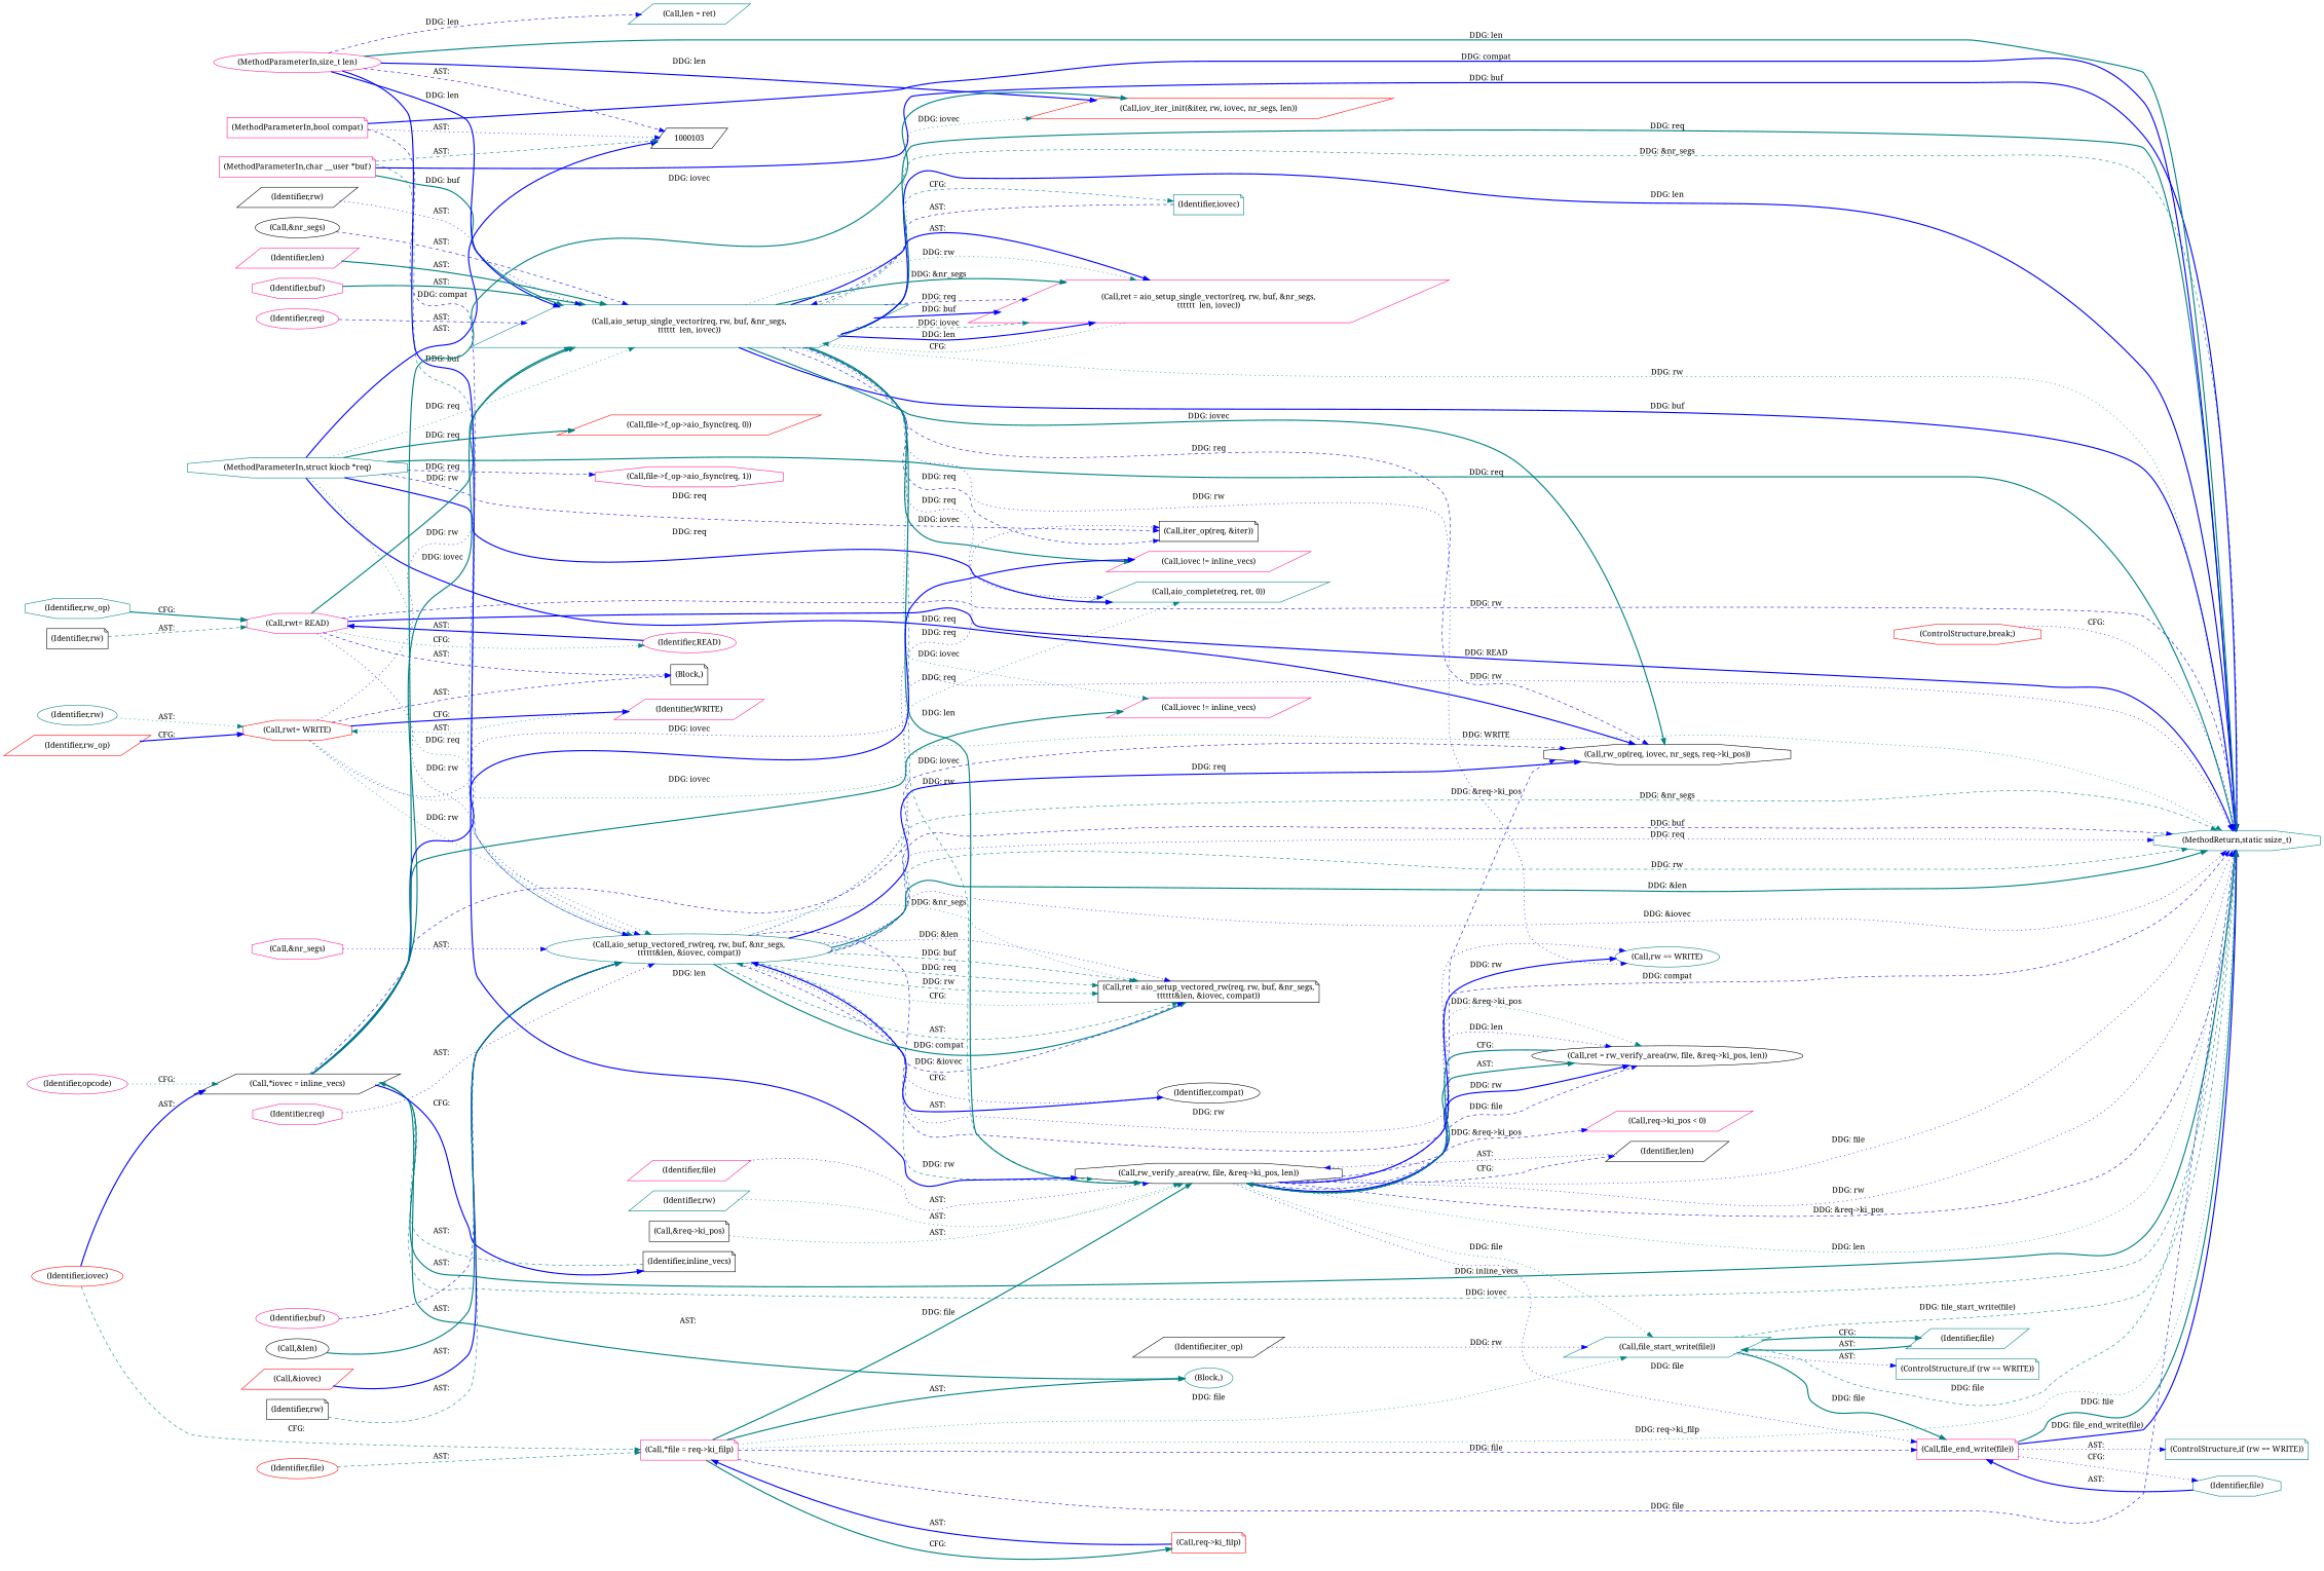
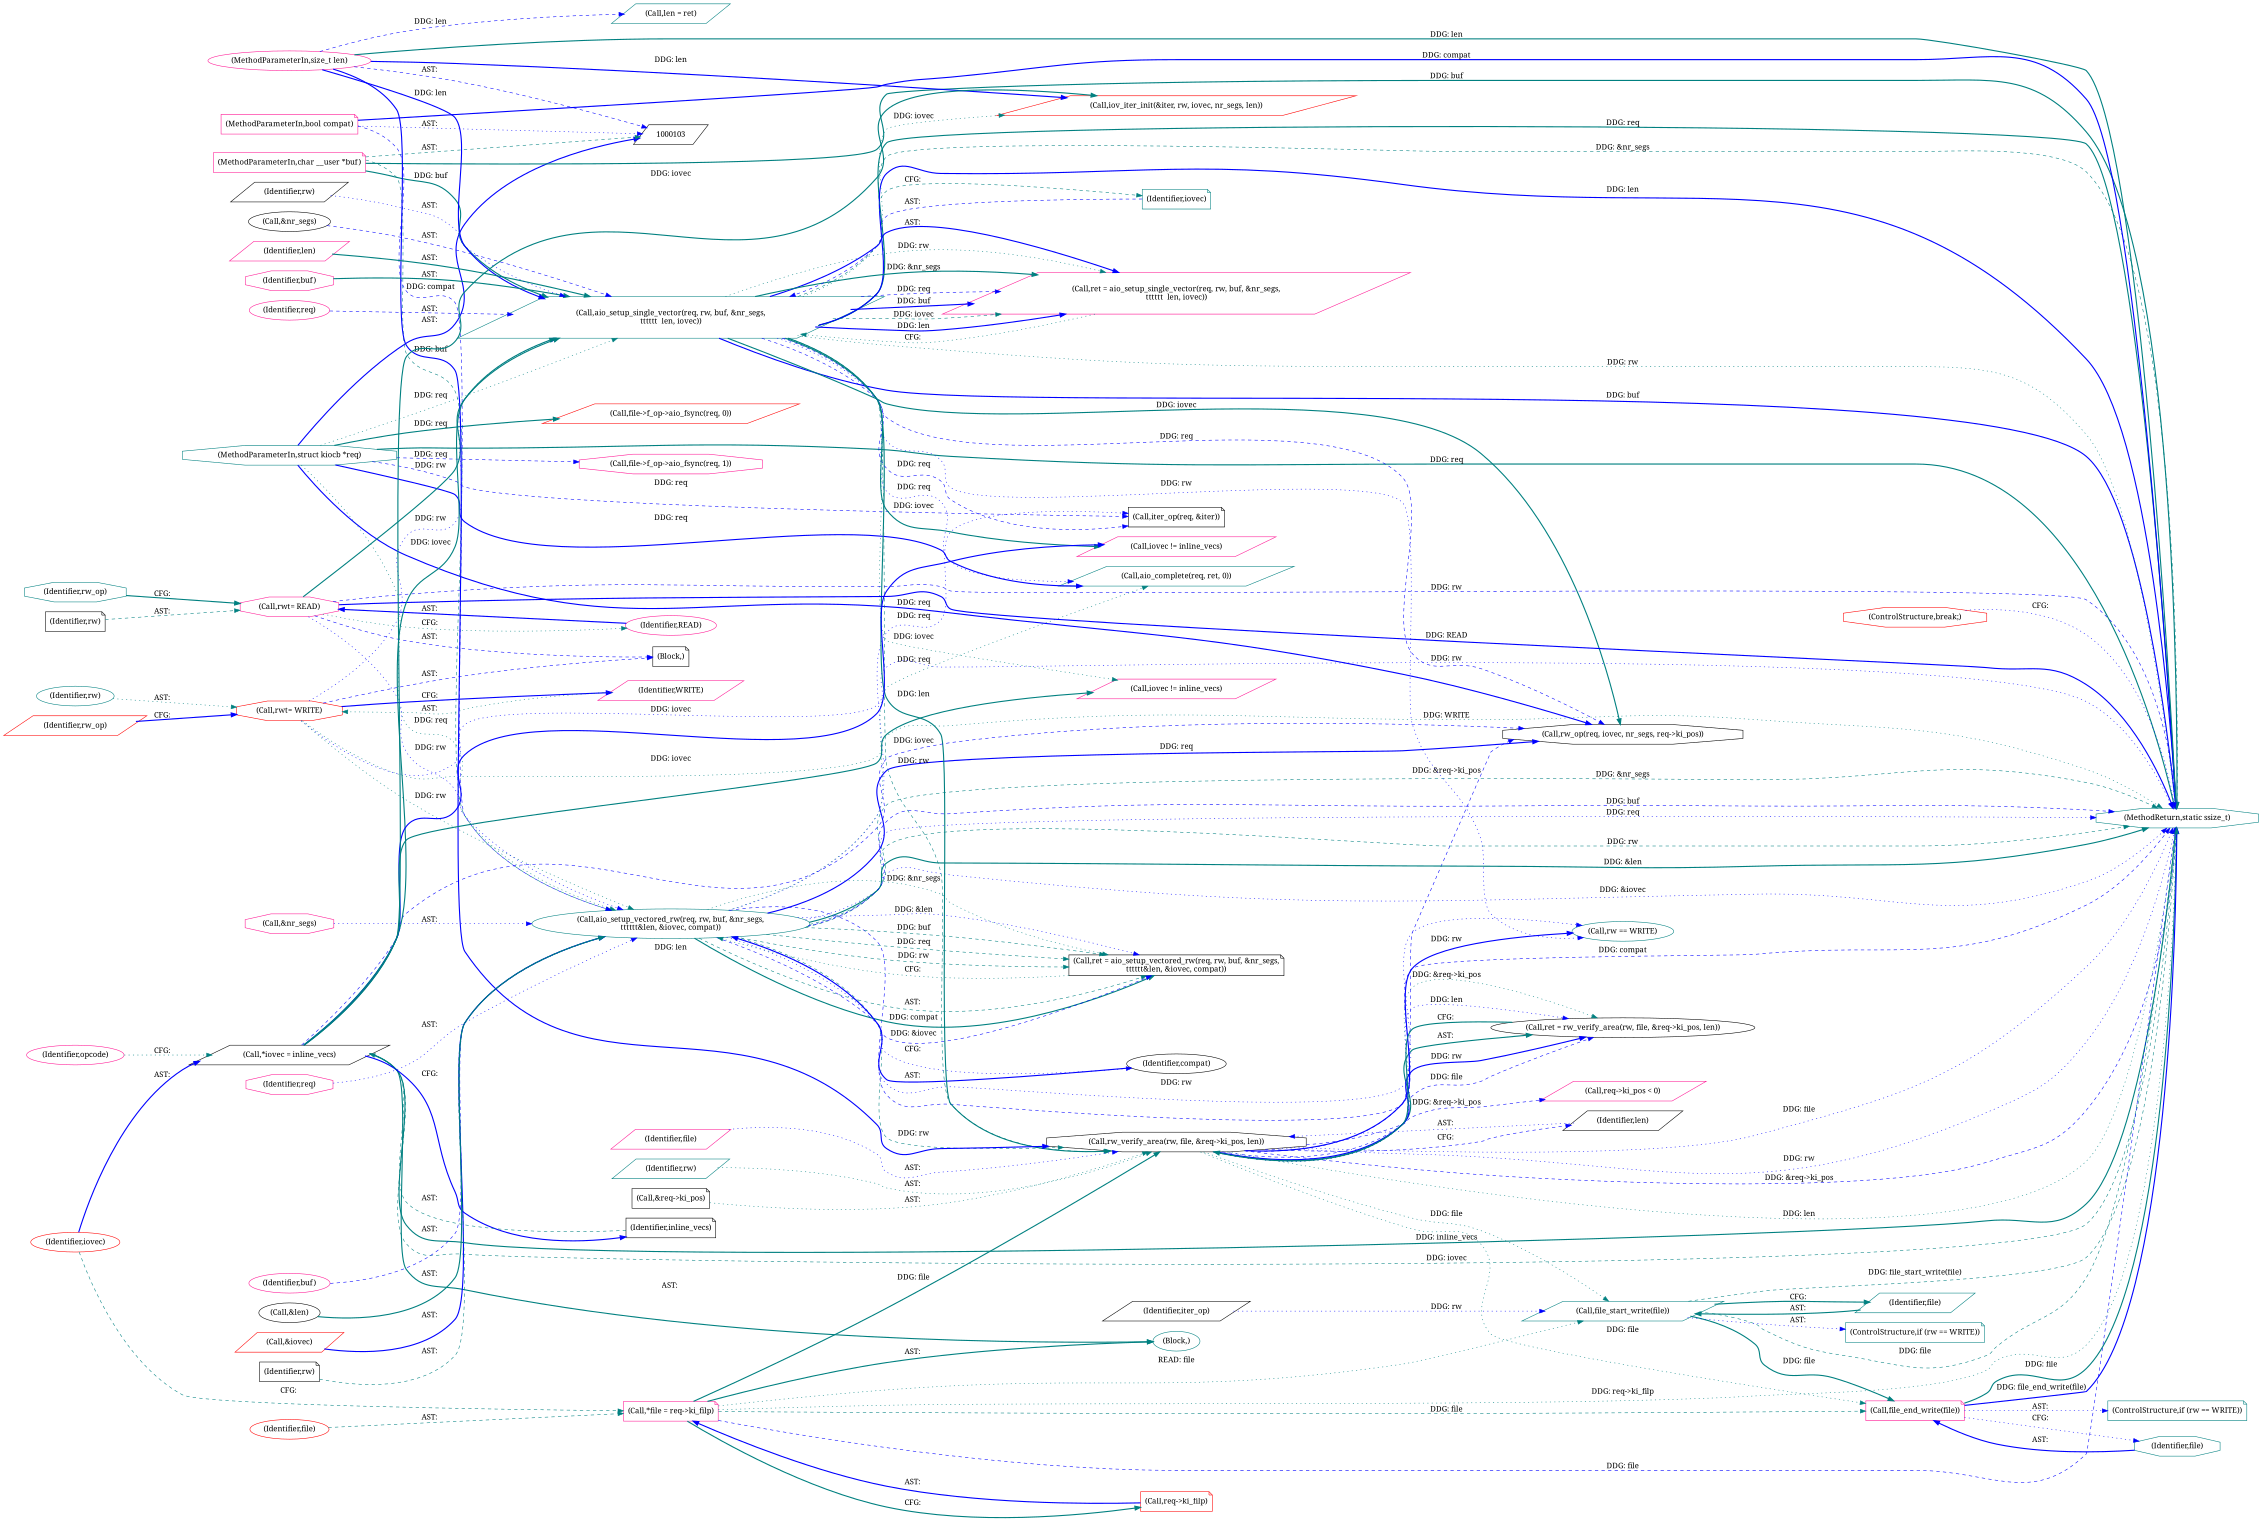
  digraph {
    fontname="Noto Serif"
    rankdir=LR
    node [color=deeppink fontname="Noto Serif" shape=parallelogram]
    edge [color=blue fontname="Noto Serif" style=bold]
    n1 [label="(Call,file_end_write(file))" shape=note]
    n2 [color=teal label="(Identifier,file)" shape=octagon]
    n3 [color=teal label="(ControlStructure,if (rw == WRITE))" shape=note]
    n4 [color=teal label="(MethodReturn,static ssize_t)" shape=octagon]
    n5 [color=black label="(Call,rw_verify_area(rw, file, &req->ki_pos, len))" shape=octagon]
    n6 [color=teal label="(Call,file_start_write(file))"]
    n7 [color=black label="(Call,ret = rw_verify_area(rw, file, &req->ki_pos, len))" shape=ellipse]
    n8 [label="(Call,req->ki_pos < 0)"]
    n9 [color=teal label="(Call,rw == WRITE)" shape=ellipse]
    n10 [color=black label="(Identifier,len)"]
    n11 [color=black label="(Call,rw_op(req, iovec, nr_segs, req->ki_pos))" shape=octagon]
    n12 [color=teal label="(Identifier,file)"]
    n13 [color=teal label="(ControlStructure,if (rw == WRITE))" shape=note]
    n14 [color=teal label="(Call,aio_setup_vectored_rw(req, rw, buf, &nr_segs,\n\t\t\t\t\t\t&len, &iovec, compat))" shape=ellipse]
    n15 [color=black label="(Call,iter_op(req, &iter))" shape=note]
    n16 [color=black label="(Call,ret = aio_setup_vectored_rw(req, rw, buf, &nr_segs,\n\t\t\t\t\t\t&len, &iovec, compat))" shape=note]
    n17 [color=teal label="(Call,aio_complete(req, ret, 0))"]
    n18 [color=black label="(Identifier,compat)" shape=ellipse]
    n19 [color=teal label="(MethodParameterIn,struct kiocb *req)" shape=octagon]
    n20 [color=teal label="(Call,aio_setup_single_vector(req, rw, buf, &nr_segs,\n\t\t\t\t\t\t  len, iovec))"]
    n21 [label="(Call,file->f_op->aio_fsync(req, 1))" shape=octagon]
    n22 [color=red label="(Call,file->f_op->aio_fsync(req, 0))"]
    1000103 [color=black]
    n24 [label="(Call,iovec != inline_vecs)"]
    n25 [color=red label="(Call,iov_iter_init(&iter, rw, iovec, nr_segs, len))"]
    n26 [label="(Call,iovec != inline_vecs)"]
    n27 [color=teal label="(Identifier,iovec)" shape=note]
    n28 [label="(Call,ret = aio_setup_single_vector(req, rw, buf, &nr_segs,\n\t\t\t\t\t\t  len, iovec))"]
    n29 [color=red label="(Call,rw\t= WRITE)" shape=octagon]
    n30 [label="(Identifier,WRITE)"]
    n31 [color=black label="(Block,)" shape=note]
    n32 [label="(Call,rw\t= READ)" shape=octagon]
    n33 [label="(Identifier,READ)" shape=ellipse]
    n34 [label="(MethodParameterIn,char __user *buf)" shape=note]
    n35 [label="(MethodParameterIn,bool compat)" shape=note]
    n36 [label="(MethodParameterIn,size_t len)" shape=ellipse]
    n37 [color=teal label="(Call,len = ret)"]
    n38 [color=black label="(Call,*iovec = inline_vecs)"]
    n39 [color=teal label="(Block,)" shape=ellipse]
    n40 [color=black label="(Identifier,inline_vecs)" shape=note]
    n41 [label="(Call,*file = req->ki_filp)" shape=note]
    n42 [color=red label="(Call,req->ki_filp)" shape=note]
    n43 [color=black label="(Call,&nr_segs)" shape=ellipse]
    n44 [color=teal label="(Identifier,rw)"]
    n45 [color=teal label="(Identifier,rw)" shape=ellipse]
    n46 [color=red label="(Call,&iovec)"]
    n47 [color=black label="(Identifier,rw)" shape=note]
    n48 [color=teal label="(Identifier,rw_op)" shape=octagon]
    n49 [color=black label="(Identifier,iter_op)"]
    n50 [label="(Identifier,len)"]
    n51 [color=red label="(Identifier,file)" shape=ellipse]
    n52 [color=black label="(Identifier,rw)" shape=note]
    n53 [label="(Call,&nr_segs)" shape=octagon]
    n54 [color=red label="(Identifier,iovec)" shape=ellipse]
    n55 [color=red label="(ControlStructure,break;)" shape=octagon]
    n56 [label="(Identifier,buf)" shape=octagon]
    n57 [label="(Identifier,req)" shape=octagon]
    n58 [label="(Identifier,req)" shape=ellipse]
    n59 [color=black label="(Call,&req->ki_pos)" shape=note]
    n60 [color=red label="(Identifier,rw_op)"]
    n61 [label="(Identifier,file)"]
    n62 [label="(Identifier,opcode)" shape=ellipse]
    n63 [color=black label="(Identifier,rw)"]
    n64 [label="(Identifier,buf)" shape=ellipse]
    n65 [color=black label="(Call,&len)" shape=ellipse]
    n1 -> n2 [label="CFG: " style=dotted]
    n1 -> n3 [label="AST: " style=dotted]
    n1 -> n4 [color=teal label="DDG: file"]
    n1 -> n4 [label="DDG: file_end_write(file)"]
    n2 -> n1 [label="AST: "]
-   n5 -> n1 [label="DDG: file" style=dotted]
+   n5 -> n1 [color=teal label="DDG: file" style=dotted]
    n5 -> n4 [label="DDG: file" style=dotted]
    n5 -> n4 [label="DDG: rw" style=dotted]
    n5 -> n4 [label="DDG: &req->ki_pos" style=dashed]
    n5 -> n4 [color=teal label="DDG: len" style=dotted]
    n5 -> n6 [color=teal label="DDG: file" style=dotted]
    n5 -> n7 [color=teal label="AST: "]
    n5 -> n7 [label="DDG: rw"]
    n5 -> n7 [label="DDG: file" style=dashed]
    n5 -> n7 [color=teal label="DDG: &req->ki_pos" style=dotted]
    n5 -> n7 [label="DDG: len" style=dotted]
    n5 -> n8 [label="DDG: &req->ki_pos" style=dashed]
    n5 -> n9 [label="DDG: rw"]
    n5 -> n10 [label="CFG: " style=dashed]
    n5 -> n11 [label="DDG: &req->ki_pos" style=dashed]
    n6 -> n1 [color=teal label="DDG: file"]
    n6 -> n4 [color=teal label="DDG: file_start_write(file)" style=dashed]
    n6 -> n4 [color=teal label="DDG: file" style=dashed]
    n6 -> n12 [color=teal label="CFG: "]
    n6 -> n13 [label="AST: " style=dotted]
    n7 -> n5 [color=teal label="CFG: "]
    n10 -> n5 [label="AST: " style=dotted]
    n12 -> n6 [color=teal label="AST: "]
    n14 -> n4 [label="DDG: req" style=dotted]
    n14 -> n4 [color=teal label="DDG: rw" style=dashed]
    n14 -> n4 [label="DDG: &iovec" style=dotted]
    n14 -> n4 [color=teal label="DDG: &len"]
    n14 -> n4 [label="DDG: compat" style=dashed]
    n14 -> n4 [color=teal label="DDG: &nr_segs" style=dashed]
    n14 -> n4 [label="DDG: buf" style=dashed]
    n14 -> n5 [color=teal label="DDG: rw" style=dashed]
    n14 -> n9 [label="DDG: rw" style=dotted]
    n14 -> n11 [label="DDG: req"]
    n14 -> n15 [label="DDG: req" style=dotted]
    n14 -> n16 [color=teal label="AST: " style=dashed]
    n14 -> n16 [color=teal label="DDG: compat"]
    n14 -> n16 [label="DDG: &iovec" style=dashed]
    n14 -> n16 [color=teal label="DDG: &nr_segs" style=dotted]
    n14 -> n16 [label="DDG: &len" style=dotted]
    n14 -> n16 [color=teal label="DDG: buf" style=dashed]
    n14 -> n16 [color=teal label="DDG: req" style=dashed]
    n14 -> n16 [color=teal label="DDG: rw" style=dashed]
    n14 -> n17 [color=teal label="DDG: req" style=dotted]
    n14 -> n18 [label="CFG: " style=dotted]
    n16 -> n14 [color=teal label="CFG: " style=dotted]
    n18 -> n14 [label="AST: "]
    n19 -> n4 [color=teal label="DDG: req"]
    n19 -> n11 [label="DDG: req"]
    n19 -> n14 [color=teal label="DDG: req" style=dotted]
    n19 -> n15 [label="DDG: req" style=dashed]
    n19 -> n17 [label="DDG: req"]
    n19 -> n20 [color=teal label="DDG: req" style=dotted]
    n19 -> n21 [label="DDG: req" style=dashed]
    n19 -> n22 [color=teal label="DDG: req"]
    n19 -> 1000103 [label="AST: "]
    n20 -> n4 [label="DDG: buf"]
    n20 -> n4 [color=teal label="DDG: req"]
    n20 -> n4 [color=teal label="DDG: &nr_segs" style=dashed]
    n20 -> n4 [label="DDG: len"]
    n20 -> n4 [color=teal label="DDG: rw" style=dotted]
    n20 -> n5 [color=teal label="DDG: rw" style=dashed]
    n20 -> n5 [color=teal label="DDG: len"]
    n20 -> n9 [label="DDG: rw" style=dotted]
    n20 -> n11 [label="DDG: req" style=dashed]
    n20 -> n11 [color=teal label="DDG: iovec"]
    n20 -> n15 [label="DDG: req" style=dashed]
    n20 -> n17 [label="DDG: req" style=dotted]
    n20 -> n24 [color=teal label="DDG: iovec"]
    n20 -> n25 [color=teal label="DDG: iovec" style=dotted]
    n20 -> n26 [color=teal label="DDG: iovec" style=dotted]
    n20 -> n27 [color=teal label="CFG: " style=dashed]
    n20 -> n28 [label="AST: "]
    n20 -> n28 [color=teal label="DDG: rw" style=dotted]
    n20 -> n28 [color=teal label="DDG: &nr_segs"]
    n20 -> n28 [label="DDG: req" style=dashed]
    n20 -> n28 [label="DDG: buf"]
    n20 -> n28 [color=teal label="DDG: iovec" style=dashed]
    n20 -> n28 [label="DDG: len"]
    n27 -> n20 [label="AST: " style=dashed]
    n28 -> n20 [color=teal label="CFG: " style=dotted]
    n29 -> n4 [label="DDG: rw" style=dotted]
    n29 -> n4 [color=teal label="DDG: WRITE" style=dotted]
    n29 -> n14 [color=teal label="DDG: rw" style=dotted]
    n29 -> n20 [label="DDG: rw" style=dotted]
    n29 -> n30 [label="CFG: "]
    n29 -> n31 [label="AST: " style=dashed]
    n30 -> n29 [color=teal label="AST: " style=dotted]
    n32 -> n4 [label="DDG: READ"]
    n32 -> n4 [label="DDG: rw" style=dashed]
    n32 -> n14 [label="DDG: rw" style=dotted]
    n32 -> n20 [color=teal label="DDG: rw"]
    n32 -> n31 [label="AST: " style=dashed]
    n32 -> n33 [color=teal label="CFG: " style=dotted]
    n33 -> n32 [label="AST: "]
-   n34 -> n4 [label="DDG: buf"]
+   n34 -> n4 [color=teal label="DDG: buf"]
    n34 -> n14 [color=teal label="DDG: buf" style=dashed]
    n34 -> n20 [color=teal label="DDG: buf"]
    n34 -> 1000103 [color=teal label="AST: " style=dashed]
    n35 -> n4 [label="DDG: compat"]
    n35 -> n14 [label="DDG: compat" style=dashed]
    n35 -> 1000103 [label="AST: " style=dotted]
    n36 -> n4 [color=teal label="DDG: len"]
    n36 -> n5 [label="DDG: len"]
    n36 -> n20 [label="DDG: len"]
    n36 -> 1000103 [label="AST: " style=dashed]
    n36 -> n25 [label="DDG: len"]
    n36 -> n37 [label="DDG: len" style=dashed]
    n38 -> n4 [color=teal label="DDG: inline_vecs"]
    n38 -> n4 [color=teal label="DDG: iovec" style=dashed]
    n38 -> n11 [label="DDG: iovec" style=dashed]
    n38 -> n20 [color=teal label="DDG: iovec"]
    n38 -> n24 [label="DDG: iovec"]
    n38 -> n25 [color=teal label="DDG: iovec"]
    n38 -> n26 [color=teal label="DDG: iovec"]
    n38 -> n39 [color=teal label="AST: "]
    n38 -> n40 [label="CFG: "]
    n40 -> n38 [color=teal label="AST: " style=dashed]
-   n41 -> n1 [label="DDG: file" style=dashed]
+   n41 -> n1 [color=teal label="DDG: file" style=dashed]
    n41 -> n4 [label="DDG: file" style=dashed]
    n41 -> n4 [color=teal label="DDG: req->ki_filp" style=dotted]
    n41 -> n5 [color=teal label="DDG: file"]
-   n41 -> n6 [color=teal label="DDG: file" style=dotted]
+   n41 -> n6 [color=teal label="READ: file" style=dotted]
    n41 -> n39 [color=teal label="AST: "]
    n41 -> n42 [color=teal label="CFG: "]
    n42 -> n41 [label="AST: "]
    n43 -> n20 [label="AST: " style=dashed]
    n44 -> n5 [color=teal label="AST: " style=dotted]
    n45 -> n29 [color=teal label="AST: " style=dotted]
    n46 -> n14 [label="AST: "]
    n47 -> n14 [color=teal label="AST: " style=dashed]
    n48 -> n32 [color=teal label="CFG: "]
    n49 -> n6 [label="DDG: rw" style=dotted]
    n50 -> n20 [color=teal label="AST: "]
    n51 -> n41 [color=teal label="AST: " style=dashed]
    n52 -> n32 [color=teal label="AST: " style=dashed]
    n53 -> n14 [label="AST: " style=dotted]
    n54 -> n38 [label="AST: "]
    n54 -> n41 [color=teal label="CFG: " style=dashed]
    n55 -> n4 [label="CFG: " style=dotted]
    n56 -> n20 [color=teal label="AST: "]
    n57 -> n14 [label="AST: " style=dotted]
    n58 -> n20 [label="AST: " style=dashed]
    n59 -> n5 [color=teal label="AST: " style=dotted]
    n60 -> n29 [label="CFG: "]
    n61 -> n5 [label="AST: " style=dotted]
    n62 -> n38 [color=teal label="CFG: " style=dotted]
    n63 -> n20 [label="AST: " style=dotted]
    n64 -> n14 [label="AST: " style=dashed]
    n65 -> n14 [color=teal label="AST: "]
  }
